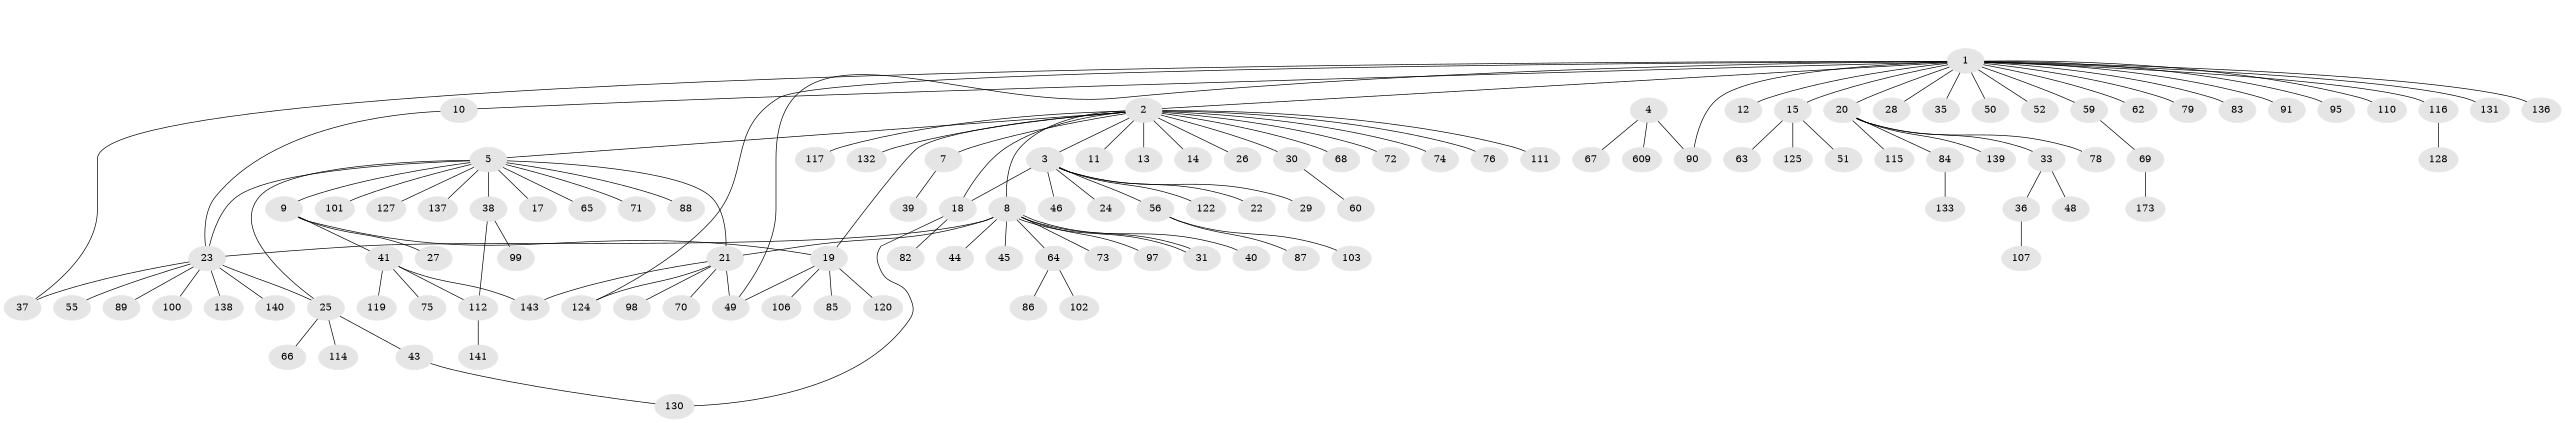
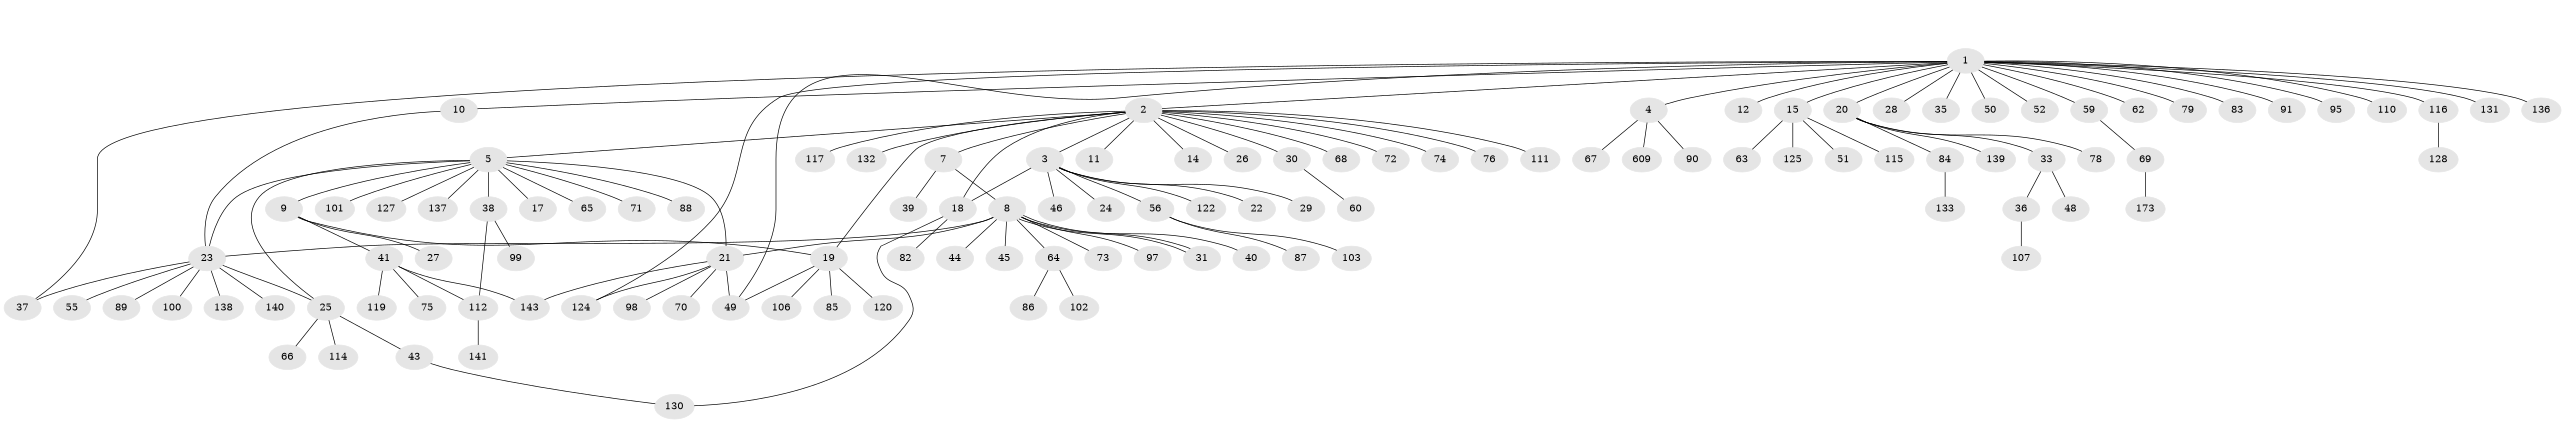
  graph {
    node [color=gray90 style=filled]
    1 [super="+34"]
    2 [super="+53"]
    4
    10
    12
    15 [super="+58"]
    20 [super="+113"]
    28 [super="+118"]
    35
    49
    50
    52
    59
    62
    79
    83
    91 [super="+104"]
    95
    110
    116
    124
    131
    136
    37
    3 [super="+6"]
    5 [super="+94"]
    7
    8 [super="+24"]
    11
-   13
    14 [super="+142"]
    n32 [label=26]
    18 [super="+48"]
    19 [super="+57"]
    30
    68
    72
    74
    76
    111
    117
    132
    67
    90
    n45 [label=609]
    23 [super="+61"]
    51
    63
    115
    125
    33 [super="+93"]
    78
    84
    139
    69 [super="+135"]
    128
    22 [super="+32"]
    29
    46
    n60 [label=24]
    56 [super="+96"]
    122
    9 [super="+77"]
    17 [super="+105"]
    21 [super="+26"]
    25 [super="+42"]
    38
    65 [super="+92"]
    71
    88
    101
    127 [super="+129"]
    137
    39
    31
    40
    44
    45 [super="+126"]
    64 [super="+81"]
    73
    97
    82
    130 [super="+134"]
    106
    85
    120
    60
    87
    103
    27
    41
    70
    98
    143
    55
    89
    100
    138
    140
    43 [super="+108"]
    66
    114
    99
    112 [super="+121"]
    86
    102
    75
    119
    36 [super="+80"]
    n110 [label=48]
    133
    107
    141
    n114 [label=173]
    1 -- 2
-   1 -- 90
+   1 -- 4
    1 -- 10
    1 -- 12
    1 -- 15
    1 -- 20
    1 -- 28
    1 -- 35
    1 -- 49
    1 -- 50
    1 -- 52
    1 -- 59
    1 -- 62
    1 -- 79
    1 -- 83
    1 -- 91
    1 -- 95
    1 -- 110
    1 -- 116
    1 -- 124
    1 -- 131
    1 -- 136
    1 -- 37
    2 -- 3
    2 -- 5
    2 -- 7
-   2 -- 8
+   7 -- 8
    2 -- 11
-   2 -- 13
    2 -- 14
    2 -- n32
    2 -- 18
    2 -- 19
    2 -- 30
    2 -- 68
    2 -- 72
    2 -- 74
    2 -- 76
    2 -- 111
    2 -- 117
    2 -- 132
    4 -- 67
    4 -- 90
    4 -- n45
    10 -- 23
    15 -- 51
    15 -- 63
-   20 -- 115
+   15 -- 115
    15 -- 125
    20 -- 33
    20 -- 78
    20 -- 84
    20 -- 139
    59 -- 69
    116 -- 128
    3 -- 18
    3 -- 22
    3 -- 29
    3 -- 46
    3 -- n60
    3 -- 56
    3 -- 122
    5 -- 23
    5 -- 9
    5 -- 17
    5 -- 21
    5 -- 25
    5 -- 38
    5 -- 65
    5 -- 71
    5 -- 88
    5 -- 101
    5 -- 127
    5 -- 137
    7 -- 39
    8 -- 23
    8 -- 21
    8 -- 31
    8 -- 31
    8 -- 40
    8 -- 44
    8 -- 45
    8 -- 64
    8 -- 73
    8 -- 97
    18 -- 82
    18 -- 130
    19 -- 49
    19 -- 106
    19 -- 85
    19 -- 120
    30 -- 60
    23 -- 37
    23 -- 25
    23 -- 55
    23 -- 89
    23 -- 100
    23 -- 138
    23 -- 140
    33 -- 36
    33 -- n110
    84 -- 133
    69 -- n114
    56 -- 87
    56 -- 103
    9 -- 19
    9 -- 27
    9 -- 41
    21 -- 49
    21 -- 124
    21 -- 70
    21 -- 98
    21 -- 143
    25 -- 43
    25 -- 66
    25 -- 114
    38 -- 99
    38 -- 112
    64 -- 86
    64 -- 102
    41 -- 143
    41 -- 112
    41 -- 75
    41 -- 119
    43 -- 130
    112 -- 141
    36 -- 107
  }
